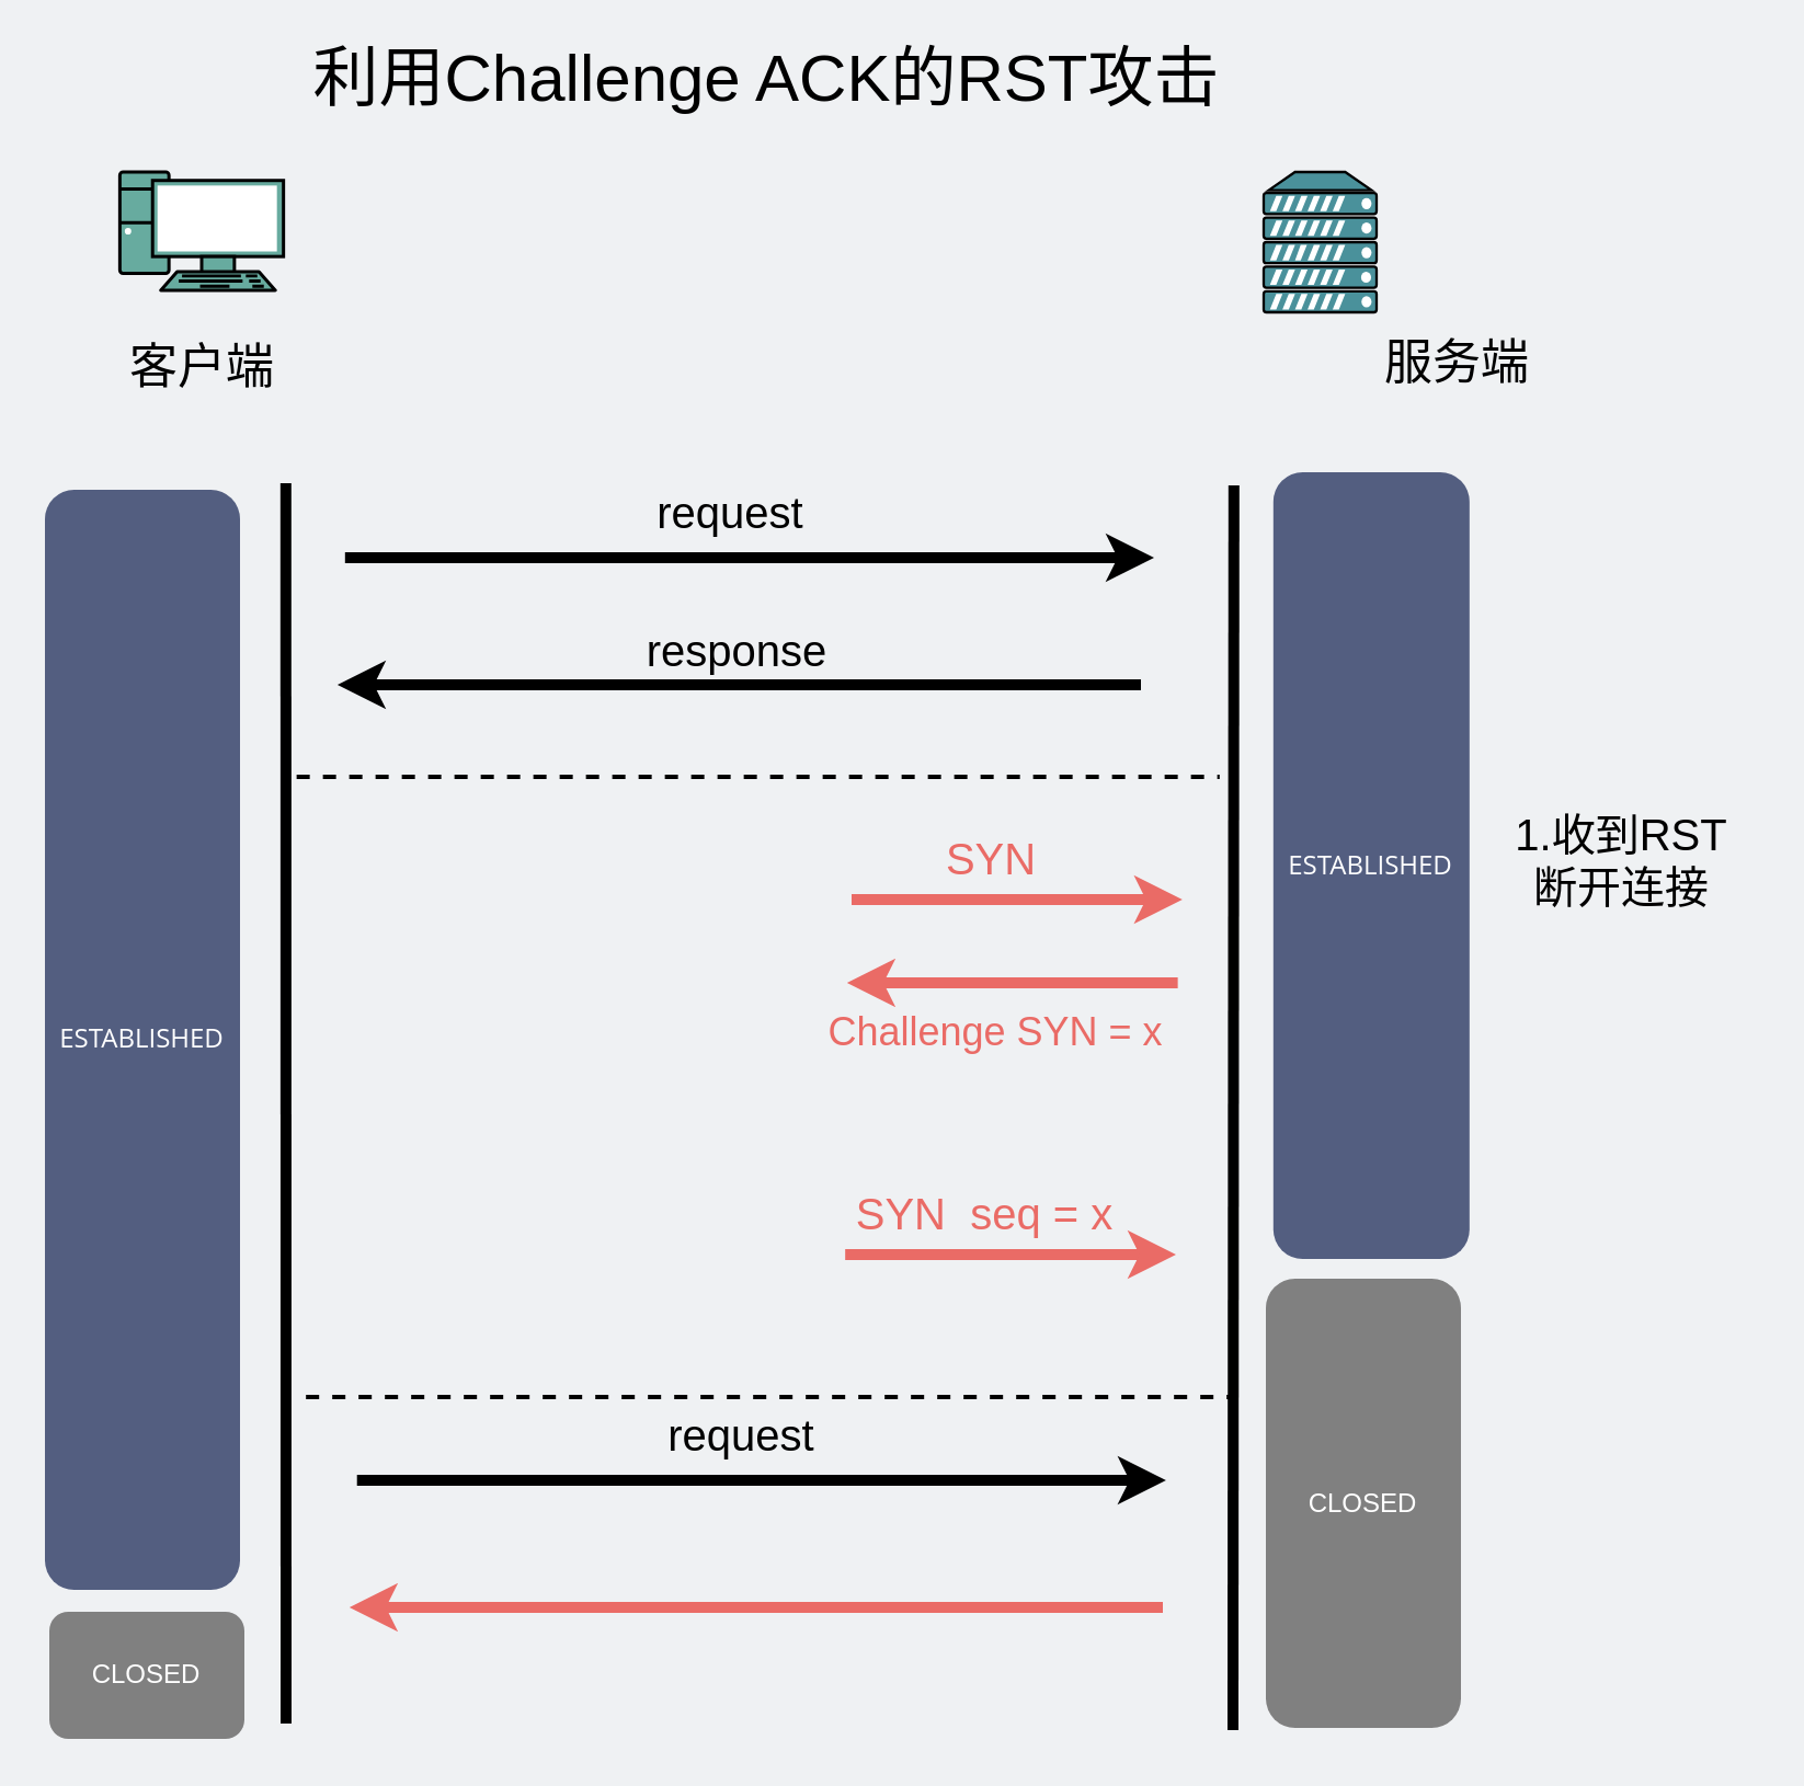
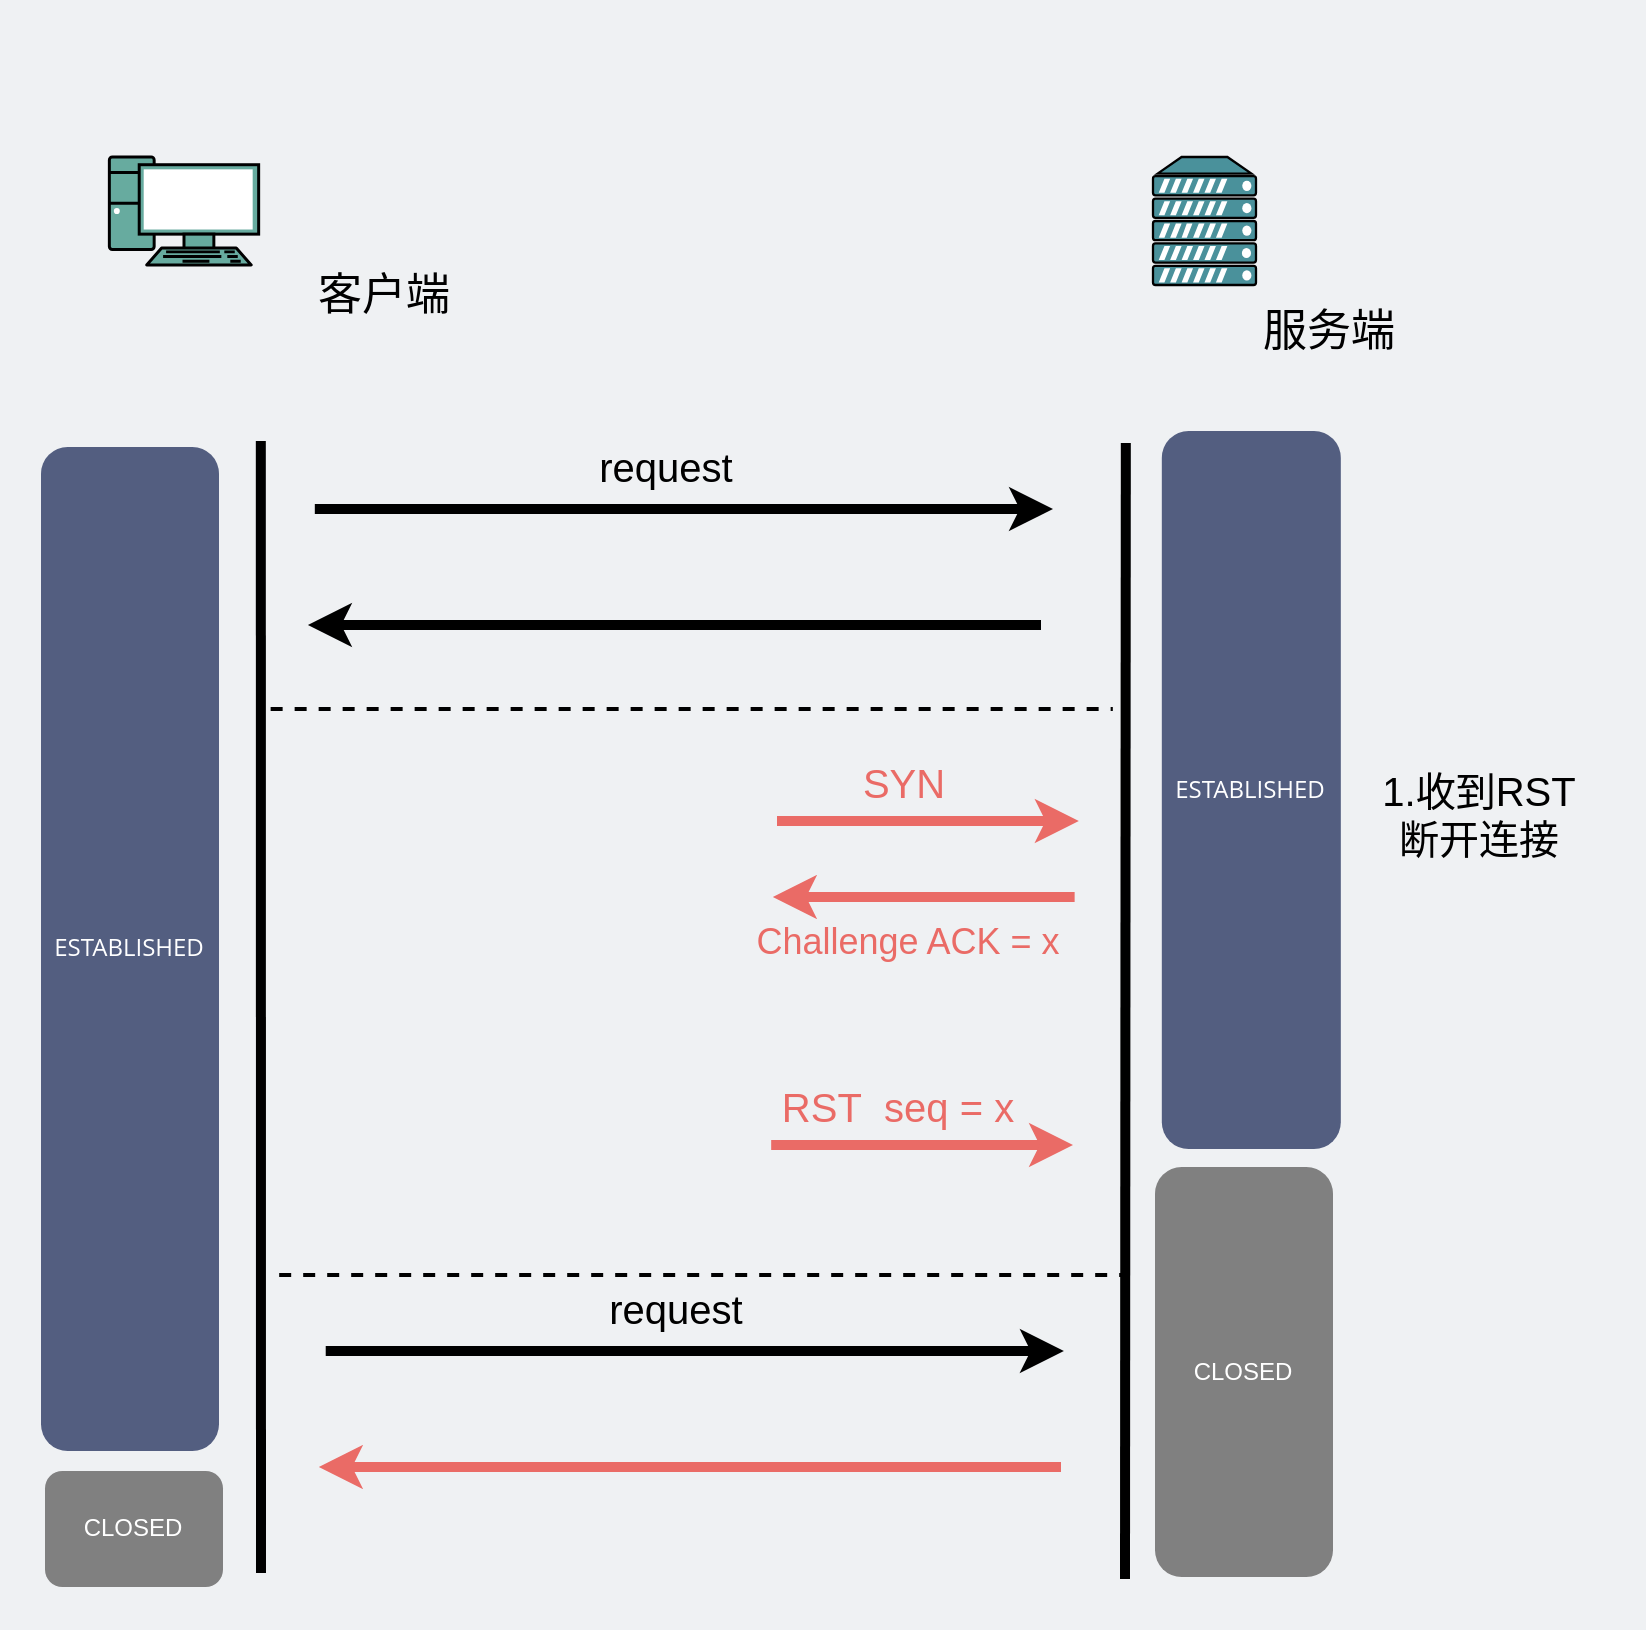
  <mxCell id="0" />
  <mxCell id="1" parent="0" />
  <mxCell id="2" value="" style="fontColor=#0066CC;verticalAlign=top;verticalLabelPosition=bottom;labelPosition=center;align=center;html=1;outlineConnect=0;gradientColor=none;gradientDirection=north;strokeWidth=2;shape=mxgraph.networks.pc;fillColor=#67AB9F;fontSize=30;" parent="1" vertex="1"><mxGeometry x="54.18" y="78" width="74.65" height="54" as="geometry" /></mxCell>
- <mxCell id="3" value="客户端" style="text;html=1;strokeColor=none;fillColor=none;align=center;verticalAlign=middle;whiteSpace=wrap;rounded=0;fontSize=22;" parent="1" vertex="1"><mxGeometry x="47.55" y="158" width="87.91" height="20" as="geometry" /></mxCell>
+ <mxCell id="3" value="客户端" style="text;html=1;strokeColor=none;fillColor=none;align=center;verticalAlign=middle;whiteSpace=wrap;rounded=0;fontSize=22;" parent="1" vertex="1"><mxGeometry x="147.55" y="138" width="87.91" height="20" as="geometry" /></mxCell>
  <mxCell id="4" value="" style="fontColor=#0066CC;verticalAlign=top;verticalLabelPosition=bottom;labelPosition=center;align=center;html=1;outlineConnect=0;gradientColor=none;gradientDirection=north;strokeWidth=2;shape=mxgraph.networks.server;fillColor=#4A919B;" parent="1" vertex="1"><mxGeometry x="576" y="78" width="51.5" height="64" as="geometry" /></mxCell>
  <mxCell id="5" value="服务端" style="text;html=1;strokeColor=none;fillColor=none;align=center;verticalAlign=middle;whiteSpace=wrap;rounded=0;fontSize=22;" parent="1" vertex="1"><mxGeometry x="575" y="156" width="179" height="20" as="geometry" /></mxCell>
- <mxCell id="6" value="&lt;font style=&quot;font-size: 30px&quot;&gt;利用Challenge ACK的RST攻击&lt;/font&gt;" style="text;html=1;strokeColor=none;fillColor=none;align=center;verticalAlign=middle;whiteSpace=wrap;rounded=0;" parent="1" vertex="1"><mxGeometry x="139.91" y="20" width="419.09" height="29" as="geometry" /></mxCell>
  <mxCell id="7" value="" style="endArrow=none;html=1;strokeWidth=5;" parent="1" edge="1"><mxGeometry width="50" height="50" relative="1" as="geometry"><mxPoint x="130" y="786" as="sourcePoint" /><mxPoint x="129.91" y="220" as="targetPoint" /></mxGeometry></mxCell>
  <mxCell id="8" value="&lt;span style=&quot;font-family: &amp;quot;open sans&amp;quot; , &amp;quot;clear sans&amp;quot; , &amp;quot;helvetica neue&amp;quot; , &amp;quot;helvetica&amp;quot; , &amp;quot;arial&amp;quot; , sans-serif&quot;&gt;&lt;font style=&quot;font-size: 12px&quot;&gt;ESTABLISHED&lt;/font&gt;&lt;/span&gt;" style="rounded=1;whiteSpace=wrap;html=1;dashed=1;strokeWidth=3;strokeColor=none;fillColor=#535E80;fontColor=#FFFFFF;" parent="1" vertex="1"><mxGeometry x="580.41" y="215" width="89.5" height="359" as="geometry" /></mxCell>
  <mxCell id="9" value="" style="endArrow=none;html=1;strokeWidth=5;" parent="1" edge="1"><mxGeometry width="50" height="50" relative="1" as="geometry"><mxPoint x="562" y="789" as="sourcePoint" /><mxPoint x="562.41" y="221" as="targetPoint" /></mxGeometry></mxCell>
  <mxCell id="10" value="&lt;font color=&quot;#ffffff&quot;&gt;CLOSED&lt;/font&gt;" style="rounded=1;whiteSpace=wrap;html=1;strokeWidth=3;strokeColor=none;fillColor=#808080;" parent="1" vertex="1"><mxGeometry x="577" y="583" width="89" height="205" as="geometry" /></mxCell>
  <mxCell id="11" value="&lt;span style=&quot;font-family: &amp;#34;open sans&amp;#34; , &amp;#34;clear sans&amp;#34; , &amp;#34;helvetica neue&amp;#34; , &amp;#34;helvetica&amp;#34; , &amp;#34;arial&amp;#34; , sans-serif&quot;&gt;&lt;font style=&quot;font-size: 12px&quot;&gt;ESTABLISHED&lt;br&gt;&lt;/font&gt;&lt;/span&gt;" style="rounded=1;whiteSpace=wrap;html=1;dashed=1;strokeWidth=3;fillColor=#535E80;strokeColor=none;fontColor=#FFFFFF;" parent="1" vertex="1"><mxGeometry x="20" y="223" width="89" height="502" as="geometry" /></mxCell>
- <mxCell id="12" value="&lt;font style=&quot;font-size: 20px&quot;&gt;1.收到RST&lt;br&gt;断开连接&lt;/font&gt;" style="text;html=1;strokeColor=none;fillColor=none;align=center;verticalAlign=middle;whiteSpace=wrap;rounded=0;" parent="1" vertex="1"><mxGeometry x="678.18" y="375" width="122.73" height="33" as="geometry" /></mxCell>
+ <mxCell id="12" value="&lt;font style=&quot;font-size: 20px&quot;&gt;1.收到RST&lt;br&gt;断开连接&lt;/font&gt;" style="text;html=1;strokeColor=none;fillColor=none;align=center;verticalAlign=middle;whiteSpace=wrap;rounded=0;" parent="1" vertex="1"><mxGeometry x="678.18" y="390" width="122.73" height="33" as="geometry" /></mxCell>
  <mxCell id="13" value="" style="endArrow=classic;html=1;strokeWidth=5;fontSize=20;" parent="1" edge="1"><mxGeometry width="50" height="50" relative="1" as="geometry"><mxPoint x="156.91" y="254" as="sourcePoint" /><mxPoint x="526" y="254" as="targetPoint" /></mxGeometry></mxCell>
  <mxCell id="14" value="&lt;span style=&quot;font-size: 20px&quot;&gt;request&lt;/span&gt;" style="text;html=1;strokeColor=none;fillColor=none;align=center;verticalAlign=middle;whiteSpace=wrap;rounded=0;" parent="1" vertex="1"><mxGeometry x="267" y="223" width="132" height="20" as="geometry" /></mxCell>
  <mxCell id="15" value="" style="endArrow=none;html=1;strokeWidth=5;startArrow=classic;startFill=1;endFill=0;fontColor=#4A919B;" parent="1" edge="1"><mxGeometry width="50" height="50" relative="1" as="geometry"><mxPoint x="153.46" y="312" as="sourcePoint" /><mxPoint x="520" y="312" as="targetPoint" /></mxGeometry></mxCell>
- <mxCell id="16" value="&lt;span style=&quot;font-size: 20px&quot;&gt;response&lt;/span&gt;" style="text;html=1;strokeColor=none;fillColor=none;align=center;verticalAlign=middle;whiteSpace=wrap;rounded=0;" parent="1" vertex="1"><mxGeometry x="270" y="286" width="132" height="20" as="geometry" /></mxCell>
  <mxCell id="17" value="" style="endArrow=classic;html=1;strokeWidth=5;fontSize=20;strokeColor=#EA6B66;" parent="1" edge="1"><mxGeometry width="50" height="50" relative="1" as="geometry"><mxPoint x="388" y="410" as="sourcePoint" /><mxPoint x="538.91" y="410" as="targetPoint" /></mxGeometry></mxCell>
  <mxCell id="18" value="&lt;span style=&quot;font-size: 20px&quot;&gt;SYN&lt;/span&gt;" style="text;html=1;strokeColor=none;fillColor=none;align=center;verticalAlign=middle;whiteSpace=wrap;rounded=0;fontColor=#EA6B66;" parent="1" vertex="1"><mxGeometry x="385.91" y="381" width="132" height="20" as="geometry" /></mxCell>
  <mxCell id="19" value="" style="endArrow=none;dashed=1;html=1;strokeColor=#000000;strokeWidth=2;" parent="1" edge="1"><mxGeometry width="50" height="50" relative="1" as="geometry"><mxPoint x="134.82" y="354" as="sourcePoint" /><mxPoint x="555.91" y="354" as="targetPoint" /></mxGeometry></mxCell>
  <mxCell id="20" value="" style="endArrow=none;html=1;strokeWidth=5;fontSize=20;strokeColor=#EA6B66;startArrow=classic;startFill=1;endFill=0;" edge="1" parent="1"><mxGeometry width="50" height="50" relative="1" as="geometry"><mxPoint x="385.91" y="448" as="sourcePoint" /><mxPoint x="536.82" y="448" as="targetPoint" /></mxGeometry></mxCell>
- <mxCell id="21" value="&lt;font style=&quot;font-size: 18px&quot;&gt;Challenge SYN = x&lt;/font&gt;" style="text;html=1;strokeColor=none;fillColor=none;align=center;verticalAlign=middle;whiteSpace=wrap;rounded=0;fontColor=#EA6B66;" vertex="1" parent="1"><mxGeometry x="376" y="456" width="156" height="29" as="geometry" /></mxCell>
+ <mxCell id="21" value="&lt;font style=&quot;font-size: 18px&quot;&gt;Challenge ACK = x&lt;/font&gt;" style="text;html=1;strokeColor=none;fillColor=none;align=center;verticalAlign=middle;whiteSpace=wrap;rounded=0;fontColor=#EA6B66;" vertex="1" parent="1"><mxGeometry x="376" y="456" width="156" height="29" as="geometry" /></mxCell>
  <mxCell id="22" value="" style="shape=image;html=1;verticalAlign=top;verticalLabelPosition=bottom;labelBackgroundColor=#ffffff;imageAspect=0;aspect=fixed;image=https://cdn0.iconfinder.com/data/icons/kameleon-free-pack-rounded/110/Hacker-128.png" vertex="1" parent="1"><mxGeometry x="282" y="529" width="84" height="84" as="geometry" /></mxCell>
  <mxCell id="23" value="" style="endArrow=classic;html=1;strokeWidth=5;fontSize=20;strokeColor=#EA6B66;" edge="1" parent="1"><mxGeometry width="50" height="50" relative="1" as="geometry"><mxPoint x="385.09" y="572" as="sourcePoint" /><mxPoint x="536" y="572" as="targetPoint" /></mxGeometry></mxCell>
- <mxCell id="24" value="&lt;span style=&quot;font-size: 20px&quot;&gt;SYN&amp;nbsp; seq = x&lt;/span&gt;" style="text;html=1;strokeColor=none;fillColor=none;align=center;verticalAlign=middle;whiteSpace=wrap;rounded=0;fontColor=#EA6B66;" vertex="1" parent="1"><mxGeometry x="383" y="543" width="132" height="20" as="geometry" /></mxCell>
+ <mxCell id="24" value="&lt;span style=&quot;font-size: 20px&quot;&gt;RST&amp;nbsp; seq = x&lt;/span&gt;" style="text;html=1;strokeColor=none;fillColor=none;align=center;verticalAlign=middle;whiteSpace=wrap;rounded=0;fontColor=#EA6B66;" vertex="1" parent="1"><mxGeometry x="383" y="543" width="132" height="20" as="geometry" /></mxCell>
  <mxCell id="25" value="" style="shape=image;html=1;verticalAlign=top;verticalLabelPosition=bottom;labelBackgroundColor=#ffffff;imageAspect=0;aspect=fixed;image=https://cdn0.iconfinder.com/data/icons/kameleon-free-pack-rounded/110/Hacker-128.png" vertex="1" parent="1"><mxGeometry x="282" y="390" width="84" height="84" as="geometry" /></mxCell>
  <mxCell id="26" value="" style="endArrow=none;dashed=1;html=1;strokeColor=#000000;strokeWidth=2;" edge="1" parent="1"><mxGeometry width="50" height="50" relative="1" as="geometry"><mxPoint x="139.09" y="637" as="sourcePoint" /><mxPoint x="560.18" y="637" as="targetPoint" /></mxGeometry></mxCell>
  <mxCell id="27" value="" style="endArrow=classic;html=1;strokeWidth=5;fontSize=20;" edge="1" parent="1"><mxGeometry width="50" height="50" relative="1" as="geometry"><mxPoint x="162.36" y="675" as="sourcePoint" /><mxPoint x="531.45" y="675" as="targetPoint" /></mxGeometry></mxCell>
  <mxCell id="28" value="&lt;span style=&quot;font-size: 20px&quot;&gt;request&lt;/span&gt;" style="text;html=1;strokeColor=none;fillColor=none;align=center;verticalAlign=middle;whiteSpace=wrap;rounded=0;" vertex="1" parent="1"><mxGeometry x="272.45" y="644" width="132" height="20" as="geometry" /></mxCell>
  <mxCell id="29" value="" style="endArrow=none;html=1;strokeWidth=5;startArrow=classic;startFill=1;endFill=0;fontColor=#4A919B;strokeColor=#EA6B66;" edge="1" parent="1"><mxGeometry width="50" height="50" relative="1" as="geometry"><mxPoint x="158.91" y="733" as="sourcePoint" /><mxPoint x="530" y="733" as="targetPoint" /></mxGeometry></mxCell>
  <mxCell id="30" value="&lt;font color=&quot;#ffffff&quot;&gt;CLOSED&lt;/font&gt;" style="rounded=1;whiteSpace=wrap;html=1;strokeWidth=3;strokeColor=none;fillColor=#808080;" vertex="1" parent="1"><mxGeometry x="22" y="735" width="89" height="58" as="geometry" /></mxCell>
